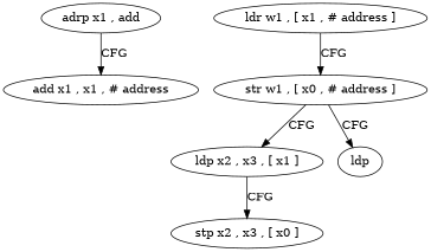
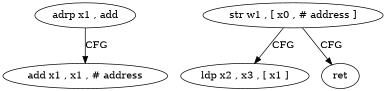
  digraph {
    n1 [label="adrp x1 , add"]
    n2 [label="add x1 , x1 , # address"]
    n3 [label="ldp x2 , x3 , [ x1 ]"]
-   n4 [label="stp x2 , x3 , [ x0 ]"]
-   n5 [label="ldr w1 , [ x1 , # address ]"]
    n6 [label="str w1 , [ x0 , # address ]"]
-   n7 [label=ldp]
+   n7 [label=ret]
    n1 -> n2 [label=CFG]
-   n3 -> n4 [label=CFG]
-   n5 -> n6 [label=CFG]
    n6 -> n3 [label=CFG]
    n6 -> n7 [label=CFG]
  }
